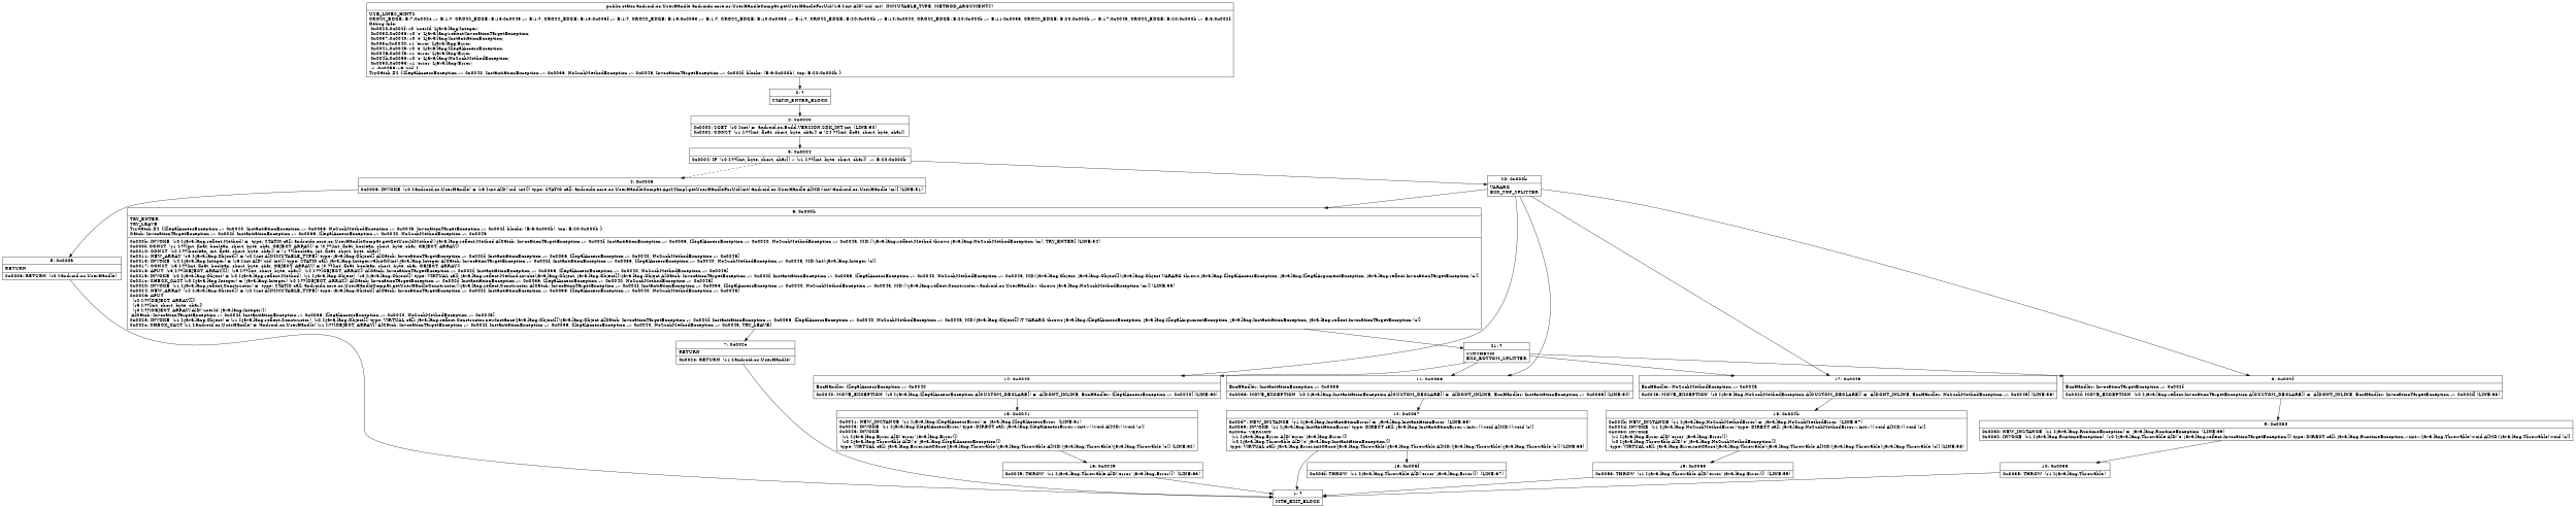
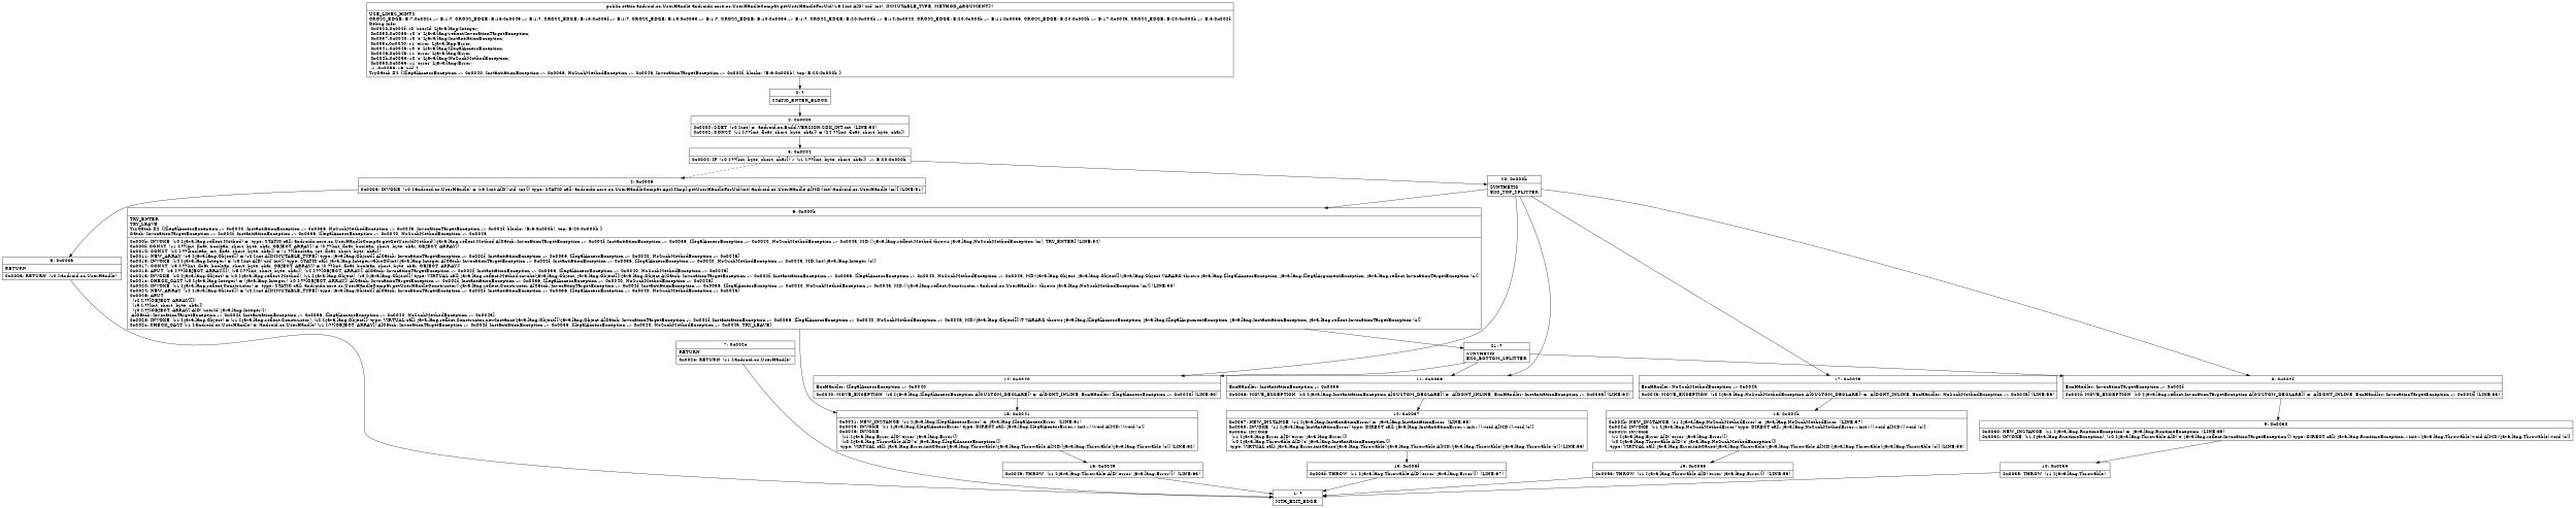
  digraph {
    node [shape=record]
    n1 [label="{0\:\ ?|STATIC_ENTER_BLOCK\l}"]
    n2 [label="{2\:\ 0x0000|0x0000: SGET  (r0 I:int) =  android.os.Build.VERSION.SDK_INT int  (LINE:50)\l0x0002: CONST  (r1 I:??[int, float, short, byte, char]) = (24 ??[int, float, short, byte, char]) \l}"]
    n3 [label="{3\:\ 0x0004|0x0004: IF  (r0 I:??[int, byte, short, char]) \< (r1 I:??[int, byte, short, char])  \-\> B:20:0x000b \l}"]
    n4 [label="{4\:\ 0x0006|0x0006: INVOKE  (r0 I:android.os.UserHandle) = (r6 I:int A[D('uid' int)]) type: STATIC call: androidx.core.os.UserHandleCompat.Api24Impl.getUserHandleForUid(int):android.os.UserHandle A[MD:(int):android.os.UserHandle (m)] (LINE:51)\l}"]
-   n5 [label="{20\:\ 0x000b|VARARG\lEXC_TOP_SPLITTER\l}"]
+   n5 [label="{20\:\ 0x000b|SYNTHETIC\lEXC_TOP_SPLITTER\l}"]
    n6 [label="{5\:\ 0x000a|RETURN\l|0x000a: RETURN  (r0 I:android.os.UserHandle) \l}"]
    n7 [label="{6\:\ 0x000b|TRY_ENTER\lTRY_LEAVE\lTryCatch #2 \{IllegalAccessException \-\> 0x0040, InstantiationException \-\> 0x0036, NoSuchMethodException \-\> 0x004a, InvocationTargetException \-\> 0x002f, blocks: (B:6:0x000b), top: B:20:0x000b \}\lCatch: InvocationTargetException \-\> 0x002f, InstantiationException \-\> 0x0036, IllegalAccessException \-\> 0x0040, NoSuchMethodException \-\> 0x004a\l|0x000b: INVOKE  (r0 I:java.lang.reflect.Method) =  type: STATIC call: androidx.core.os.UserHandleCompat.getGetUserIdMethod():java.lang.reflect.Method A[Catch: InvocationTargetException \-\> 0x002f, InstantiationException \-\> 0x0036, IllegalAccessException \-\> 0x0040, NoSuchMethodException \-\> 0x004a, MD:():java.lang.reflect.Method throws java.lang.NoSuchMethodException (m), TRY_ENTER] (LINE:54)\l0x000f: CONST  (r1 I:??[int, float, boolean, short, byte, char, OBJECT, ARRAY]) = (0 ??[int, float, boolean, short, byte, char, OBJECT, ARRAY]) \l0x0010: CONST  (r2 I:??[boolean, int, float, short, byte, char]) = (1 ??[boolean, int, float, short, byte, char]) \l0x0011: NEW_ARRAY  (r3 I:java.lang.Object[]) = (r2 I:int A[IMMUTABLE_TYPE]) type: java.lang.Object[] A[Catch: InvocationTargetException \-\> 0x002f, InstantiationException \-\> 0x0036, IllegalAccessException \-\> 0x0040, NoSuchMethodException \-\> 0x004a]\l0x0013: INVOKE  (r4 I:java.lang.Integer) = (r6 I:int A[D('uid' int)]) type: STATIC call: java.lang.Integer.valueOf(int):java.lang.Integer A[Catch: InvocationTargetException \-\> 0x002f, InstantiationException \-\> 0x0036, IllegalAccessException \-\> 0x0040, NoSuchMethodException \-\> 0x004a, MD:(int):java.lang.Integer (c)]\l0x0017: CONST  (r5 I:??[int, float, boolean, short, byte, char, OBJECT, ARRAY]) = (0 ??[int, float, boolean, short, byte, char, OBJECT, ARRAY]) \l0x0018: APUT  (r3 I:??[OBJECT, ARRAY][]), (r5 I:??[int, short, byte, char]), (r4 I:??[OBJECT, ARRAY]) A[Catch: InvocationTargetException \-\> 0x002f, InstantiationException \-\> 0x0036, IllegalAccessException \-\> 0x0040, NoSuchMethodException \-\> 0x004a]\l0x001a: INVOKE  (r0 I:java.lang.Object) = (r0 I:java.lang.reflect.Method), (r1 I:java.lang.Object), (r3 I:java.lang.Object[]) type: VIRTUAL call: java.lang.reflect.Method.invoke(java.lang.Object, java.lang.Object[]):java.lang.Object A[Catch: InvocationTargetException \-\> 0x002f, InstantiationException \-\> 0x0036, IllegalAccessException \-\> 0x0040, NoSuchMethodException \-\> 0x004a, MD:(java.lang.Object, java.lang.Object[]):java.lang.Object VARARG throws java.lang.IllegalAccessException, java.lang.IllegalArgumentException, java.lang.reflect.InvocationTargetException (c)]\l0x001e: CHECK_CAST (r0 I:java.lang.Integer) = (java.lang.Integer) (r0 I:??[OBJECT, ARRAY]) A[Catch: InvocationTargetException \-\> 0x002f, InstantiationException \-\> 0x0036, IllegalAccessException \-\> 0x0040, NoSuchMethodException \-\> 0x004a]\l0x0020: INVOKE  (r1 I:java.lang.reflect.Constructor) =  type: STATIC call: androidx.core.os.UserHandleCompat.getUserHandleConstructor():java.lang.reflect.Constructor A[Catch: InvocationTargetException \-\> 0x002f, InstantiationException \-\> 0x0036, IllegalAccessException \-\> 0x0040, NoSuchMethodException \-\> 0x004a, MD:():java.lang.reflect.Constructor\<android.os.UserHandle\> throws java.lang.NoSuchMethodException (m)] (LINE:55)\l0x0024: NEW_ARRAY  (r2 I:java.lang.Object[]) = (r2 I:int A[IMMUTABLE_TYPE]) type: java.lang.Object[] A[Catch: InvocationTargetException \-\> 0x002f, InstantiationException \-\> 0x0036, IllegalAccessException \-\> 0x0040, NoSuchMethodException \-\> 0x004a]\l0x0026: APUT  \l  (r2 I:??[OBJECT, ARRAY][])\l  (r5 I:??[int, short, byte, char])\l  (r0 I:??[OBJECT, ARRAY] A[D('userId' java.lang.Integer)])\l A[Catch: InvocationTargetException \-\> 0x002f, InstantiationException \-\> 0x0036, IllegalAccessException \-\> 0x0040, NoSuchMethodException \-\> 0x004a]\l0x0028: INVOKE  (r1 I:java.lang.Object) = (r1 I:java.lang.reflect.Constructor), (r2 I:java.lang.Object[]) type: VIRTUAL call: java.lang.reflect.Constructor.newInstance(java.lang.Object[]):java.lang.Object A[Catch: InvocationTargetException \-\> 0x002f, InstantiationException \-\> 0x0036, IllegalAccessException \-\> 0x0040, NoSuchMethodException \-\> 0x004a, MD:(java.lang.Object[]):T VARARG throws java.lang.IllegalAccessException, java.lang.IllegalArgumentException, java.lang.InstantiationException, java.lang.reflect.InvocationTargetException (c)]\l0x002c: CHECK_CAST (r1 I:android.os.UserHandle) = (android.os.UserHandle) (r1 I:??[OBJECT, ARRAY]) A[Catch: InvocationTargetException \-\> 0x002f, InstantiationException \-\> 0x0036, IllegalAccessException \-\> 0x0040, NoSuchMethodException \-\> 0x004a, TRY_LEAVE]\l}"]
    n8 [label="{14\:\ 0x0040|ExcHandler: IllegalAccessException \-\> 0x0040\l|0x0040: MOVE_EXCEPTION  (r0 I:java.lang.IllegalAccessException A[CUSTOM_DECLARE]) =  A[DONT_INLINE, ExcHandler: IllegalAccessException \-\> 0x0040] (LINE:60)\l}"]
    n9 [label="{11\:\ 0x0036|ExcHandler: InstantiationException \-\> 0x0036\l|0x0036: MOVE_EXCEPTION  (r0 I:java.lang.InstantiationException A[CUSTOM_DECLARE]) =  A[DONT_INLINE, ExcHandler: InstantiationException \-\> 0x0036] (LINE:64)\l}"]
    n10 [label="{17\:\ 0x004a|ExcHandler: NoSuchMethodException \-\> 0x004a\l|0x004a: MOVE_EXCEPTION  (r0 I:java.lang.NoSuchMethodException A[CUSTOM_DECLARE]) =  A[DONT_INLINE, ExcHandler: NoSuchMethodException \-\> 0x004a] (LINE:56)\l}"]
    n11 [label="{8\:\ 0x002f|ExcHandler: InvocationTargetException \-\> 0x002f\l|0x002f: MOVE_EXCEPTION  (r0 I:java.lang.reflect.InvocationTargetException A[CUSTOM_DECLARE]) =  A[DONT_INLINE, ExcHandler: InvocationTargetException \-\> 0x002f] (LINE:68)\l}"]
-   n12 [label="{1\:\ ?|MTH_EXIT_BLOCK\l}"]
+   n12 [label="{1\:\ ?|MTH_EXIT_EDGE\l}"]
    n13 [label="{7\:\ 0x002e|RETURN\l|0x002e: RETURN  (r1 I:android.os.UserHandle) \l}"]
    n14 [label="{21\:\ ?|SYNTHETIC\lEXC_BOTTOM_SPLITTER\l}"]
    n15 [label="{15\:\ 0x0041|0x0041: NEW_INSTANCE  (r1 I:java.lang.IllegalAccessError) =  java.lang.IllegalAccessError  (LINE:61)\l0x0043: INVOKE  (r1 I:java.lang.IllegalAccessError) type: DIRECT call: java.lang.IllegalAccessError.\<init\>():void A[MD:():void (c)]\l0x0046: INVOKE  \l  (r1 I:java.lang.Error A[D('error' java.lang.Error)])\l  (r0 I:java.lang.Throwable A[D('e' java.lang.IllegalAccessException)])\l type: VIRTUAL call: java.lang.Error.initCause(java.lang.Throwable):java.lang.Throwable A[MD:(java.lang.Throwable):java.lang.Throwable (c)] (LINE:62)\l}"]
-   n16 [label="{12\:\ 0x0037|0x0037: NEW_INSTANCE  (r1 I:java.lang.InstantiationError) =  java.lang.InstantiationError  (LINE:65)\l0x0039: INVOKE  (r1 I:java.lang.InstantiationError) type: DIRECT call: java.lang.InstantiationError.\<init\>():void A[MD:():void (c)]\l0x003c: VERSION  \l  (r1 I:java.lang.Error A[D('error' java.lang.Error)])\l  (r0 I:java.lang.Throwable A[D('e' java.lang.InstantiationException)])\l type: VIRTUAL call: java.lang.Error.initCause(java.lang.Throwable):java.lang.Throwable A[MD:(java.lang.Throwable):java.lang.Throwable (c)] (LINE:66)\l}"]
-   n17 [label="{18\:\ 0x004b|0x004b: NEW_INSTANCE  (r1 I:java.lang.NoSuchMethodError) =  java.lang.NoSuchMethodError  (LINE:57)\l0x004d: INVOKE  (r1 I:java.lang.NoSuchMethodError) type: DIRECT call: java.lang.NoSuchMethodError.\<init\>():void A[MD:():void (c)]\l0x0050: INVOKE  \l  (r1 I:java.lang.Error A[D('error' java.lang.Error)])\l  (r0 I:java.lang.Throwable A[D('e' java.lang.NoSuchMethodException)])\l type: VIRTUAL call: java.lang.Error.initCause(java.lang.Throwable):java.lang.Throwable A[MD:(java.lang.Throwable):java.lang.Throwable (c)] (LINE:58)\l}"]
+   n16 [label="{12\:\ 0x0037|0x0037: NEW_INSTANCE  (r1 I:java.lang.InstantiationError) =  java.lang.InstantiationError  (LINE:65)\l0x0039: INVOKE  (r1 I:java.lang.InstantiationError) type: DIRECT call: java.lang.InstantiationError.\<init\>():void A[MD:():void (c)]\l0x003c: INVOKE  \l  (r1 I:java.lang.Error A[D('error' java.lang.Error)])\l  (r0 I:java.lang.Throwable A[D('e' java.lang.InstantiationException)])\l type: VIRTUAL call: java.lang.Error.initCause(java.lang.Throwable):java.lang.Throwable A[MD:(java.lang.Throwable):java.lang.Throwable (c)] (LINE:66)\l}"]
+   n17 [label="{18\:\ 0x004b|0x004b: NEW_INSTANCE  (r1 I:java.lang.NoSuchMethodError) =  java.lang.NoSuchMethodError  (LINE:57)\l0x004d: INVOKE  (r1 I:java.lang.NoSuchMethodError) type: DIRECT call: java.lang.NoSuchMethodError.\<init\>():void A[MD:():void (c)]\l0x0020: INVOKE  \l  (r1 I:java.lang.Error A[D('error' java.lang.Error)])\l  (r0 I:java.lang.Throwable A[D('e' java.lang.NoSuchMethodException)])\l type: VIRTUAL call: java.lang.Error.initCause(java.lang.Throwable):java.lang.Throwable A[MD:(java.lang.Throwable):java.lang.Throwable (c)] (LINE:58)\l}"]
    n18 [label="{9\:\ 0x0030|0x0030: NEW_INSTANCE  (r1 I:java.lang.RuntimeException) =  java.lang.RuntimeException  (LINE:69)\l0x0032: INVOKE  (r1 I:java.lang.RuntimeException), (r0 I:java.lang.Throwable A[D('e' java.lang.reflect.InvocationTargetException)]) type: DIRECT call: java.lang.RuntimeException.\<init\>(java.lang.Throwable):void A[MD:(java.lang.Throwable):void (c)]\l}"]
    n19 [label="{16\:\ 0x0049|0x0049: THROW  (r1 I:java.lang.Throwable A[D('error' java.lang.Error)])  (LINE:63)\l}"]
    n20 [label="{13\:\ 0x003f|0x003f: THROW  (r1 I:java.lang.Throwable A[D('error' java.lang.Error)])  (LINE:67)\l}"]
    n21 [label="{19\:\ 0x0053|0x0053: THROW  (r1 I:java.lang.Throwable A[D('error' java.lang.Error)])  (LINE:59)\l}"]
    n22 [label="{10\:\ 0x0035|0x0035: THROW  (r1 I:java.lang.Throwable) \l}"]
    n23 [label="{public static android.os.UserHandle androidx.core.os.UserHandleCompat.getUserHandleForUid((r6 I:int A[D('uid' int), IMMUTABLE_TYPE, METHOD_ARGUMENT]))  | USE_LINES_HINTS\lCROSS_EDGE: B:7:0x002e \-\> B:1:?, CROSS_EDGE: B:16:0x0049 \-\> B:1:?, CROSS_EDGE: B:13:0x003f \-\> B:1:?, CROSS_EDGE: B:19:0x0053 \-\> B:1:?, CROSS_EDGE: B:10:0x0035 \-\> B:1:?, CROSS_EDGE: B:20:0x000b \-\> B:14:0x0040, CROSS_EDGE: B:20:0x000b \-\> B:11:0x0036, CROSS_EDGE: B:20:0x000b \-\> B:17:0x004a, CROSS_EDGE: B:20:0x000b \-\> B:8:0x002f\lDebug Info:\l  0x0020\-0x002f: r0 'userId' Ljava\/lang\/Integer;\l  0x0030\-0x0036: r0 'e' Ljava\/lang\/reflect\/InvocationTargetException;\l  0x0037\-0x0040: r0 'e' Ljava\/lang\/InstantiationException;\l  0x003c\-0x0040: r1 'error' Ljava\/lang\/Error;\l  0x0041\-0x004a: r0 'e' Ljava\/lang\/IllegalAccessException;\l  0x0046\-0x004a: r1 'error' Ljava\/lang\/Error;\l  0x004b\-0x0053: r0 'e' Ljava\/lang\/NoSuchMethodException;\l  0x0050\-0x0053: r1 'error' Ljava\/lang\/Error;\l  \-1 \-0x0053: r6 'uid' I\lTryCatch #2 \{IllegalAccessException \-\> 0x0040, InstantiationException \-\> 0x0036, NoSuchMethodException \-\> 0x004a, InvocationTargetException \-\> 0x002f, blocks: (B:6:0x000b), top: B:20:0x000b \}\l}"]
    n1 -> n2
    n2 -> n3
    n3 -> n4 [style=dashed]
    n3 -> n5
    n4 -> n6
    n5 -> n7
    n5 -> n8
    n5 -> n9
    n5 -> n10
    n5 -> n11
    n6 -> n12
-   n7 -> n13
+   n7 -> n15
    n7 -> n14
    n8 -> n15
    n9 -> n16
    n10 -> n17
    n11 -> n18
    n13 -> n12
    n14 -> n8
    n14 -> n9
-   n14 -> n10
    n14 -> n11
    n15 -> n19
    n16 -> n20
    n17 -> n21
    n18 -> n22
    n19 -> n12
-   n16 -> n12
+   n20 -> n12
    n21 -> n12
    n22 -> n12
    n23 -> n1
  }
